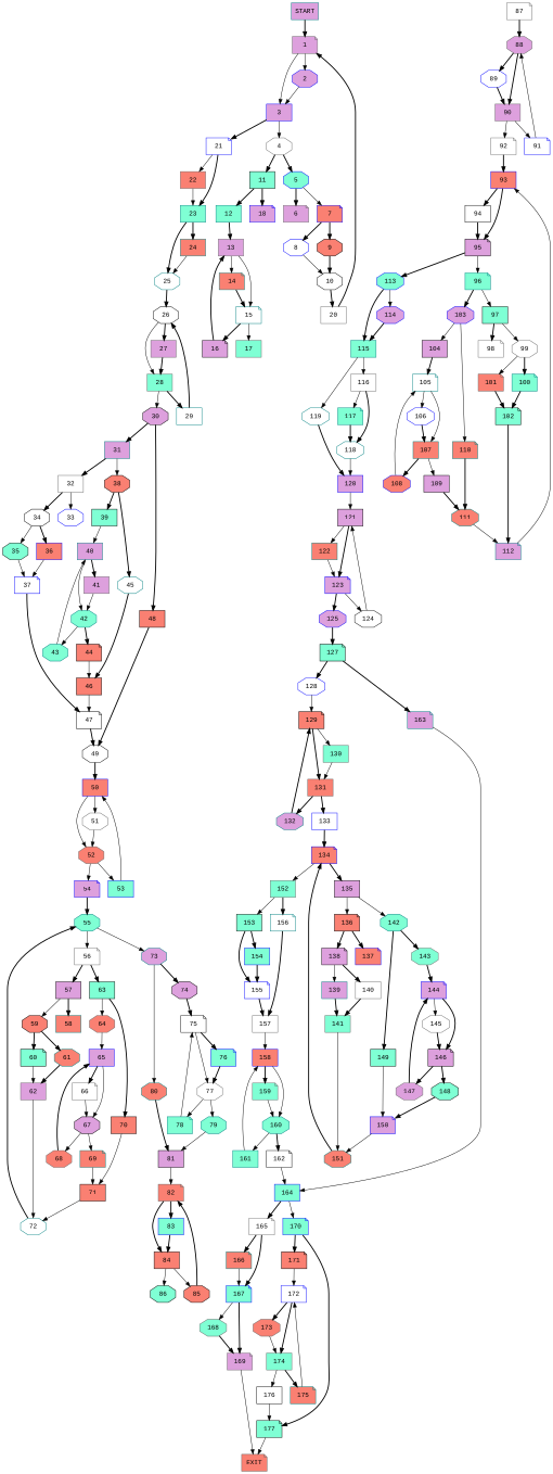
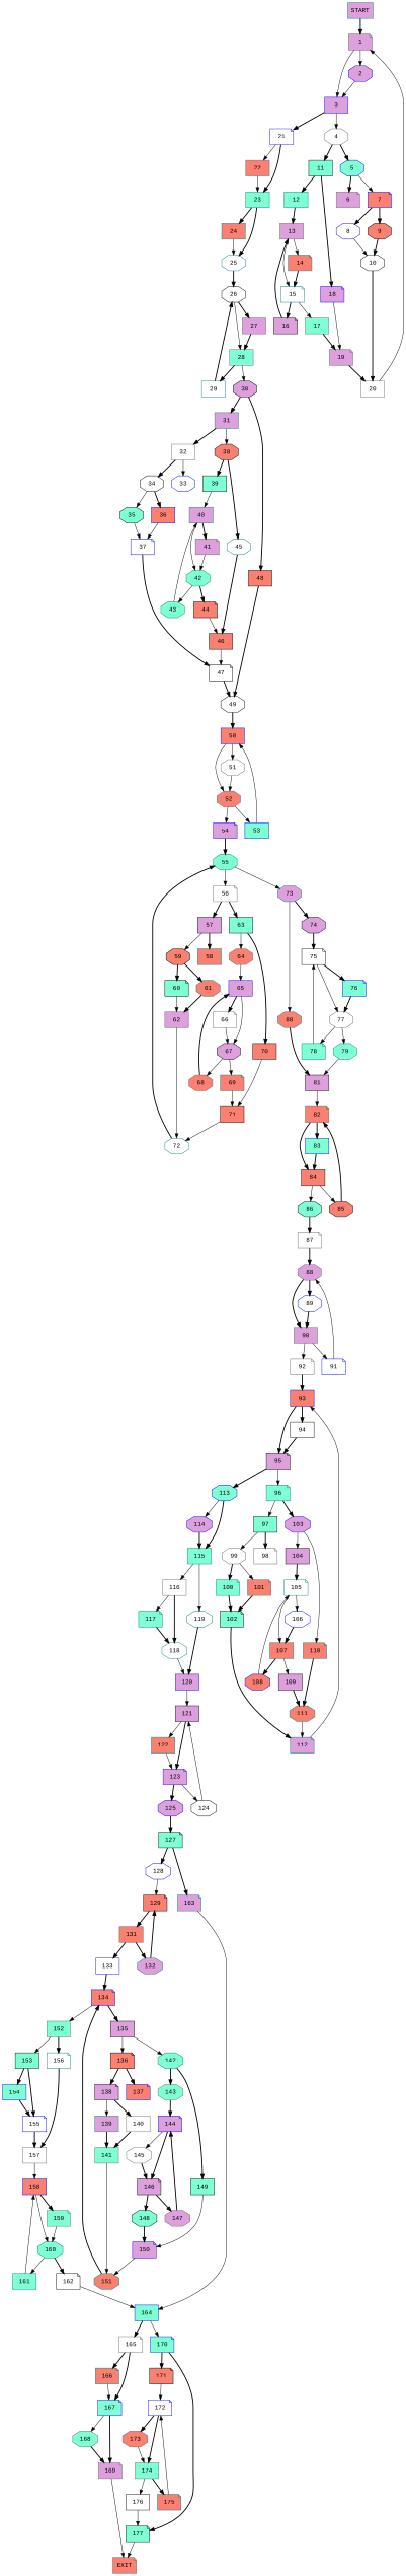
  digraph {
    fontname="Liberation Mono"
    node [color=black fillcolor=white fontname="Liberation Mono" shape=box style=filled]
    edge [fontname="Liberation Mono" style=bold]
    n1 [color=teal fillcolor=plum label=START]
    1 [color=gray40 fillcolor=plum shape=note]
    2 [color=blue fillcolor=plum shape=octagon]
    3 [color=blue fillcolor=plum]
    4 [color=gray40 shape=octagon]
    21 [color=blue shape=note]
    5 [color=blue fillcolor=aquamarine shape=octagon]
    11 [fillcolor=aquamarine]
    22 [color=gray40 fillcolor=salmon]
    23 [color=teal fillcolor=aquamarine]
    6 [color=gray40 fillcolor=plum shape=note]
    7 [color=blue fillcolor=salmon shape=note]
    12 [color=teal fillcolor=aquamarine]
    18 [color=blue fillcolor=plum shape=note]
    8 [color=blue shape=octagon]
    9 [fillcolor=salmon shape=octagon]
    10 [shape=octagon]
    20 [color=gray40]
    13 [color=gray40 fillcolor=plum]
+   19 [color=gray40 fillcolor=plum shape=note]
    14 [color=teal fillcolor=salmon shape=note]
    15 [color=teal shape=note]
    16 [fillcolor=plum shape=note]
    17 [color=gray40 fillcolor=aquamarine]
    24 [color=teal fillcolor=salmon]
    25 [color=teal shape=octagon]
    26 [shape=octagon]
    27 [color=gray40 fillcolor=plum]
    28 [color=gray40 fillcolor=aquamarine]
    29 [color=teal]
    30 [fillcolor=plum shape=octagon]
    31 [color=teal fillcolor=plum]
    48 [fillcolor=salmon]
    32 [color=gray40]
    38 [fillcolor=salmon shape=octagon]
    49 [shape=octagon]
    33 [color=blue shape=octagon]
    34 [shape=octagon]
    39 [fillcolor=aquamarine]
    45 [color=teal shape=octagon]
    35 [fillcolor=aquamarine shape=octagon]
    36 [color=blue fillcolor=salmon]
    37 [color=blue shape=note]
    47 [shape=note]
    40 [color=teal fillcolor=plum]
    46 [fillcolor=salmon]
-   41 [color=gray40 fillcolor=plum]
+   41 [color=gray40 fillcolor=plum shape=note]
    42 [color=teal fillcolor=aquamarine shape=octagon]
    43 [color=teal fillcolor=aquamarine shape=octagon]
    44 [fillcolor=salmon shape=note]
    50 [color=blue fillcolor=salmon]
    51 [color=gray40 shape=octagon]
    52 [color=gray40 fillcolor=salmon shape=octagon]
    53 [color=blue fillcolor=aquamarine]
    54 [color=blue fillcolor=plum shape=note]
    55 [color=teal fillcolor=aquamarine shape=octagon]
    56 [color=gray40 shape=note]
    73 [color=teal fillcolor=plum shape=octagon]
    57 [fillcolor=plum]
    63 [fillcolor=aquamarine]
    74 [fillcolor=plum shape=octagon]
    80 [color=teal fillcolor=salmon shape=octagon]
    58 [color=teal fillcolor=salmon]
    59 [fillcolor=salmon shape=octagon]
    64 [color=gray40 fillcolor=salmon shape=octagon]
    70 [fillcolor=salmon]
    60 [fillcolor=aquamarine shape=note]
    61 [color=teal fillcolor=salmon shape=octagon]
    62 [color=gray40 fillcolor=plum]
    72 [color=teal shape=octagon]
    65 [color=blue fillcolor=plum]
    71 [fillcolor=salmon]
    66 [color=gray40 shape=note]
    67 [fillcolor=plum shape=octagon]
    68 [color=gray40 fillcolor=salmon shape=octagon]
    69 [color=teal fillcolor=salmon shape=note]
    75 [shape=note]
    81 [fillcolor=plum]
    76 [color=blue fillcolor=aquamarine shape=note]
    77 [color=gray40 shape=octagon]
    78 [color=teal fillcolor=aquamarine shape=note]
    79 [color=teal fillcolor=aquamarine shape=octagon]
    82 [color=gray40 fillcolor=salmon shape=note]
    83 [color=blue fillcolor=aquamarine]
    84 [fillcolor=salmon]
    85 [fillcolor=salmon shape=octagon]
    86 [fillcolor=aquamarine shape=octagon]
    87 [color=gray40 shape=note]
    88 [color=gray40 fillcolor=plum shape=octagon]
    89 [color=blue shape=octagon]
    90 [color=gray40 fillcolor=plum]
    91 [color=blue shape=note]
    92 [color=gray40 shape=note]
    93 [color=blue fillcolor=salmon]
    94
    95 [fillcolor=plum shape=note]
    96 [color=teal fillcolor=aquamarine shape=note]
    113 [color=blue fillcolor=aquamarine shape=octagon]
    97 [fillcolor=aquamarine]
    103 [color=blue fillcolor=plum shape=octagon]
    114 [color=blue fillcolor=plum shape=octagon]
    115 [color=teal fillcolor=aquamarine]
    98 [color=gray40 shape=note]
    99 [color=gray40 shape=octagon]
    104 [fillcolor=plum]
    110 [color=teal fillcolor=salmon shape=note]
    100 [color=teal fillcolor=aquamarine shape=note]
    101 [color=gray40 fillcolor=salmon shape=note]
    102 [fillcolor=aquamarine shape=note]
    112 [color=teal fillcolor=plum shape=note]
    105 [color=teal shape=note]
    111 [color=teal fillcolor=salmon shape=octagon]
    106 [color=blue shape=octagon]
    107 [color=teal fillcolor=salmon]
    108 [color=blue fillcolor=salmon shape=octagon]
    109 [fillcolor=plum]
    116 [color=gray40]
    119 [color=teal shape=octagon]
    117 [color=teal fillcolor=aquamarine shape=note]
    118 [color=teal shape=octagon]
    120 [color=blue fillcolor=plum]
    121 [fillcolor=plum]
    122 [color=teal fillcolor=salmon]
    123 [color=blue fillcolor=plum shape=note]
    124 [shape=octagon]
    125 [color=blue fillcolor=plum shape=octagon]
    127 [fillcolor=aquamarine shape=note]
    128 [color=blue shape=octagon]
    163 [color=teal fillcolor=plum shape=note]
    129 [fillcolor=salmon shape=note]
    164 [color=blue fillcolor=aquamarine]
-   130 [color=gray40 fillcolor=aquamarine]
    131 [color=gray40 fillcolor=salmon]
    132 [color=teal fillcolor=plum shape=octagon]
    133 [color=blue]
    134 [color=blue fillcolor=salmon shape=note]
    135 [fillcolor=plum]
    152 [color=gray40 fillcolor=aquamarine]
    136 [fillcolor=salmon shape=note]
    142 [color=teal fillcolor=aquamarine shape=octagon]
    153 [fillcolor=aquamarine]
    156 [color=teal shape=note]
    137 [color=blue fillcolor=salmon shape=note]
    138 [fillcolor=plum shape=note]
    143 [color=gray40 fillcolor=aquamarine shape=octagon]
    149 [fillcolor=aquamarine]
    139 [color=teal fillcolor=plum]
    140 [color=gray40]
    141 [color=gray40 fillcolor=aquamarine]
    151 [color=teal fillcolor=salmon shape=octagon]
    144 [color=blue fillcolor=plum shape=note]
    150 [color=blue fillcolor=plum shape=note]
    145 [color=gray40 shape=octagon]
    146 [fillcolor=plum shape=note]
    147 [color=gray40 fillcolor=plum shape=octagon]
    148 [fillcolor=aquamarine shape=octagon]
    154 [color=blue fillcolor=aquamarine]
    155 [color=blue shape=note]
    157 [color=gray40]
    158 [color=blue fillcolor=salmon]
    159 [color=gray40 fillcolor=aquamarine shape=note]
    160 [color=teal fillcolor=aquamarine shape=octagon]
    161 [color=teal fillcolor=aquamarine]
    162 [shape=note]
    165 [color=gray40 shape=note]
    170 [color=blue fillcolor=aquamarine shape=note]
    166 [color=teal fillcolor=salmon shape=note]
    167 [color=blue fillcolor=aquamarine shape=note]
    171 [fillcolor=salmon shape=note]
    177 [fillcolor=aquamarine shape=note]
    168 [color=gray40 fillcolor=aquamarine shape=octagon]
    169 [color=gray40 fillcolor=plum shape=note]
    n173 [color=gray40 fillcolor=salmon label=EXIT shape=note]
    172 [color=blue shape=note]
    173 [color=gray40 fillcolor=salmon shape=octagon]
    174 [color=gray40 fillcolor=aquamarine]
    175 [color=teal fillcolor=salmon shape=note]
    176
    n1 -> 1
    1 -> 2 [style=solid]
    1 -> 3 [style=solid]
    2 -> 3 [style=solid]
    3 -> 4 [style=solid]
    3 -> 21
    4 -> 5
    4 -> 11
    21 -> 22 [style=solid]
    21 -> 23
    5 -> 6
    5 -> 7 [style=solid]
    11 -> 12
    11 -> 18
    22 -> 23 [style=solid]
    23 -> 24
    23 -> 25
    7 -> 8
    7 -> 9
    12 -> 13
+   18 -> 19 [style=solid]
    8 -> 10 [style=solid]
    9 -> 10
    10 -> 20
-   20 -> 1
+   20 -> 1 [style=solid]
    13 -> 14 [style=solid]
    13 -> 15 [style=solid]
+   19 -> 20
    14 -> 15
    15 -> 16
    15 -> 17 [style=solid]
    16 -> 13
+   17 -> 19
    24 -> 25 [style=solid]
    25 -> 26
    26 -> 27
    26 -> 28 [style=solid]
    27 -> 28
    28 -> 29
    28 -> 30 [style=solid]
    29 -> 26
    30 -> 31
    30 -> 48
    31 -> 32
    31 -> 38 [style=solid]
    48 -> 49
    32 -> 33 [style=solid]
    32 -> 34
    38 -> 39
    38 -> 45
    49 -> 50
    34 -> 35 [style=solid]
    34 -> 36
    39 -> 40 [style=solid]
    45 -> 46
    35 -> 37 [style=solid]
    36 -> 37 [style=solid]
    37 -> 47
    47 -> 49
    40 -> 41
    40 -> 42 [style=solid]
    46 -> 47 [style=solid]
    41 -> 42 [style=solid]
    42 -> 43 [style=solid]
    42 -> 44
    43 -> 40 [style=solid]
    44 -> 46 [style=solid]
    50 -> 51 [style=solid]
    50 -> 52 [style=solid]
    51 -> 52 [style=solid]
    52 -> 53 [style=solid]
    52 -> 54 [style=solid]
    53 -> 50 [style=solid]
    54 -> 55
    55 -> 56 [style=solid]
    55 -> 73 [style=solid]
    56 -> 57
    56 -> 63
    73 -> 74
    73 -> 80 [style=solid]
    57 -> 58
    57 -> 59 [style=solid]
    63 -> 64 [style=solid]
    63 -> 70
    74 -> 75
    80 -> 81
    59 -> 60
    59 -> 61
    64 -> 65 [style=solid]
    70 -> 71 [style=solid]
    60 -> 62 [style=solid]
    61 -> 62
    62 -> 72 [style=solid]
    72 -> 55
    65 -> 66
    65 -> 67 [style=solid]
    71 -> 72 [style=solid]
    66 -> 67 [style=solid]
    67 -> 68 [style=solid]
    67 -> 69 [style=solid]
    68 -> 65
    69 -> 71 [style=solid]
    75 -> 76
    75 -> 77 [style=solid]
    81 -> 82 [style=solid]
    76 -> 77
    77 -> 78 [style=solid]
    77 -> 79 [style=solid]
    78 -> 75 [style=solid]
    79 -> 81 [style=solid]
    82 -> 83
    82 -> 84
    83 -> 84
    84 -> 85 [style=solid]
    84 -> 86 [style=solid]
    85 -> 82
+   86 -> 87
    87 -> 88
    88 -> 89
    88 -> 90
    89 -> 90
    90 -> 91 [style=solid]
    90 -> 92 [style=solid]
    91 -> 88 [style=solid]
    92 -> 93
    93 -> 94
    93 -> 95
    94 -> 95
    95 -> 96 [style=solid]
    95 -> 113
    96 -> 97 [style=solid]
    96 -> 103
    113 -> 114 [style=solid]
    113 -> 115
    97 -> 98
    97 -> 99 [style=solid]
    103 -> 104 [style=solid]
    103 -> 110 [style=solid]
    114 -> 115
    115 -> 116 [style=solid]
    115 -> 119 [style=solid]
    99 -> 100
    99 -> 101 [style=solid]
    104 -> 105
    110 -> 111
    100 -> 102
    101 -> 102
    102 -> 112
    112 -> 93 [style=solid]
    105 -> 106 [style=solid]
    105 -> 107 [style=solid]
    111 -> 112 [style=solid]
    106 -> 107
    107 -> 108
    107 -> 109 [style=solid]
    108 -> 105 [style=solid]
    109 -> 111
    116 -> 117 [style=solid]
    116 -> 118
    119 -> 120
    117 -> 118
    118 -> 120 [style=solid]
    120 -> 121 [style=solid]
    121 -> 122 [style=solid]
    121 -> 123
    122 -> 123 [style=solid]
    123 -> 124 [style=solid]
    123 -> 125
    124 -> 121 [style=solid]
    125 -> 127
    127 -> 128
    127 -> 163
    128 -> 129 [style=solid]
    163 -> 164 [style=solid]
-   129 -> 130 [style=solid]
    129 -> 131
    164 -> 165
    164 -> 170 [style=solid]
-   130 -> 131 [style=solid]
    131 -> 132
    131 -> 133
    132 -> 129
    133 -> 134
    134 -> 135
    134 -> 152 [style=solid]
    135 -> 136 [style=solid]
    135 -> 142 [style=solid]
    152 -> 153 [style=solid]
    152 -> 156
    136 -> 137
    136 -> 138
    142 -> 143
    142 -> 149
    153 -> 154
    153 -> 155
    156 -> 157
    138 -> 139 [style=solid]
    138 -> 140
    143 -> 144
    149 -> 150 [style=solid]
    139 -> 141
    140 -> 141
    141 -> 151 [style=solid]
    151 -> 134
    144 -> 145 [style=solid]
    144 -> 146
    150 -> 151 [style=solid]
    145 -> 146
    146 -> 147
    146 -> 148
    147 -> 144
    148 -> 150
    154 -> 155
    155 -> 157
    157 -> 158 [style=solid]
    158 -> 159
    158 -> 160 [style=solid]
    159 -> 160 [style=solid]
    160 -> 161 [style=solid]
    160 -> 162
    161 -> 158 [style=solid]
    162 -> 164 [style=solid]
    165 -> 166
    165 -> 167
    170 -> 171
    170 -> 177
    166 -> 167 [style=solid]
    167 -> 168 [style=solid]
    167 -> 169
    171 -> 172 [style=solid]
    177 -> n173 [style=solid]
    168 -> 169
    169 -> n173 [style=solid]
    172 -> 173
    172 -> 174
    173 -> 174 [style=solid]
    174 -> 175
    174 -> 176 [style=solid]
    175 -> 172 [style=solid]
    176 -> 177 [style=solid]
  }
